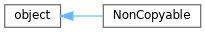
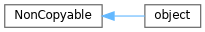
  digraph {
    rankdir=LR
    node [color=grey40 fillcolor=white fontname=Helvetica fontsize=10 shape=box style=filled]
    n1 [height=0.2 label=NonCopyable width=0.4]
    n2 [height=0.2 label=object width=0.4]
-   n2 -> n1 [color=steelblue1 dir=back fontname=Helvetica fontsize=10 labelfontname=Helvetica labelfontsize=10 style=solid]
+   n1 -> n2 [color=steelblue1 dir=back fontname=Helvetica fontsize=10 labelfontname=Helvetica labelfontsize=10 style=solid]
  }
